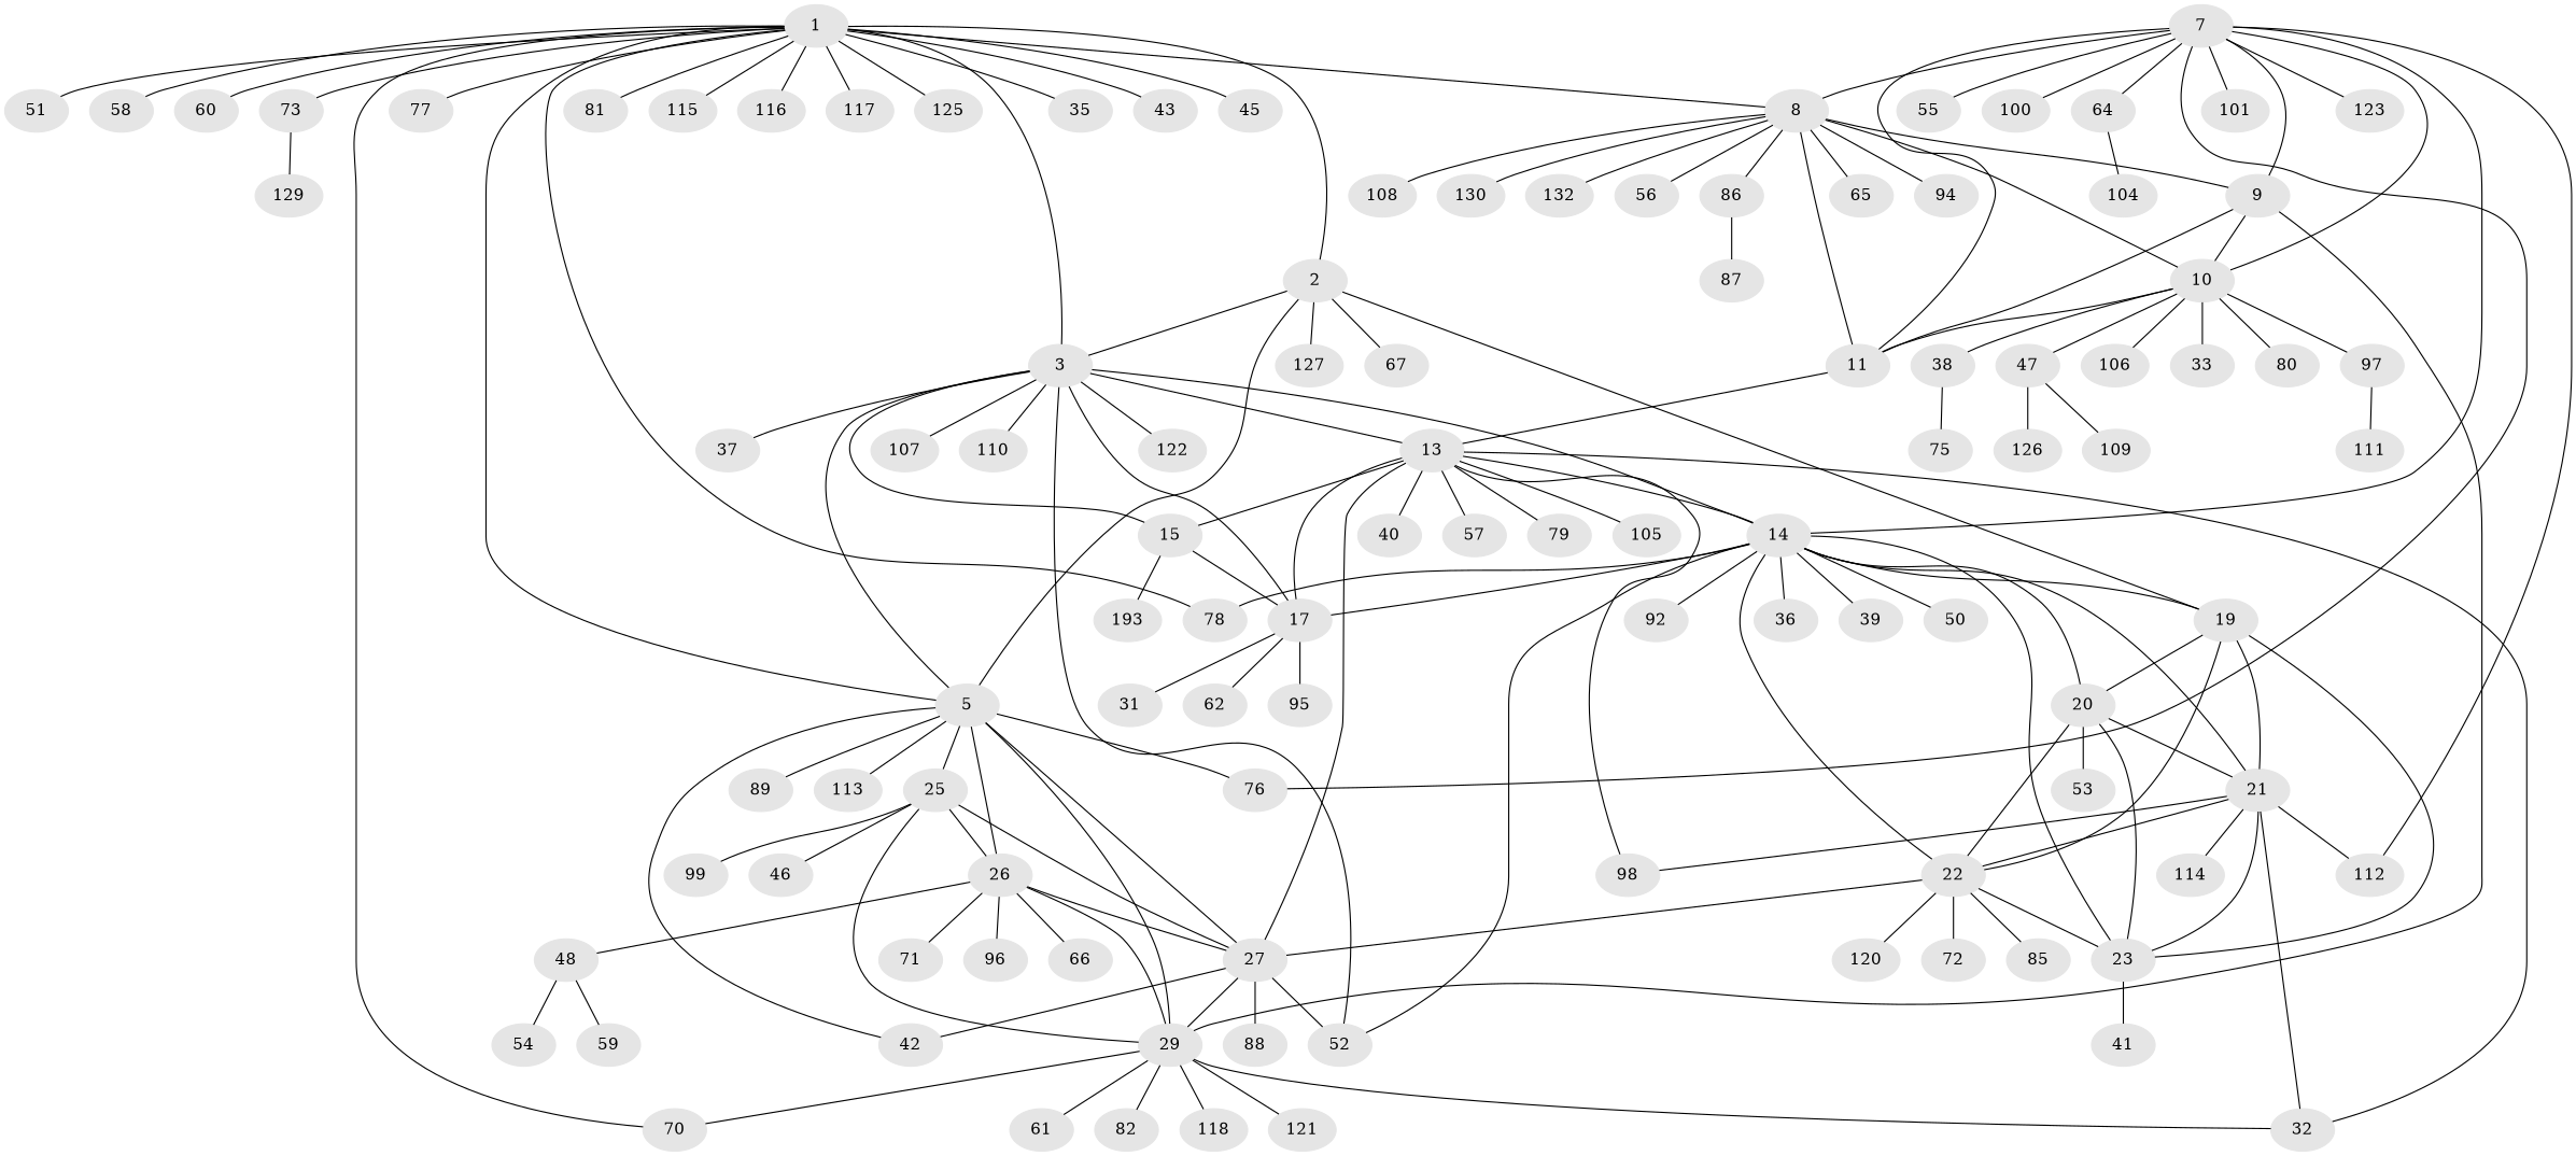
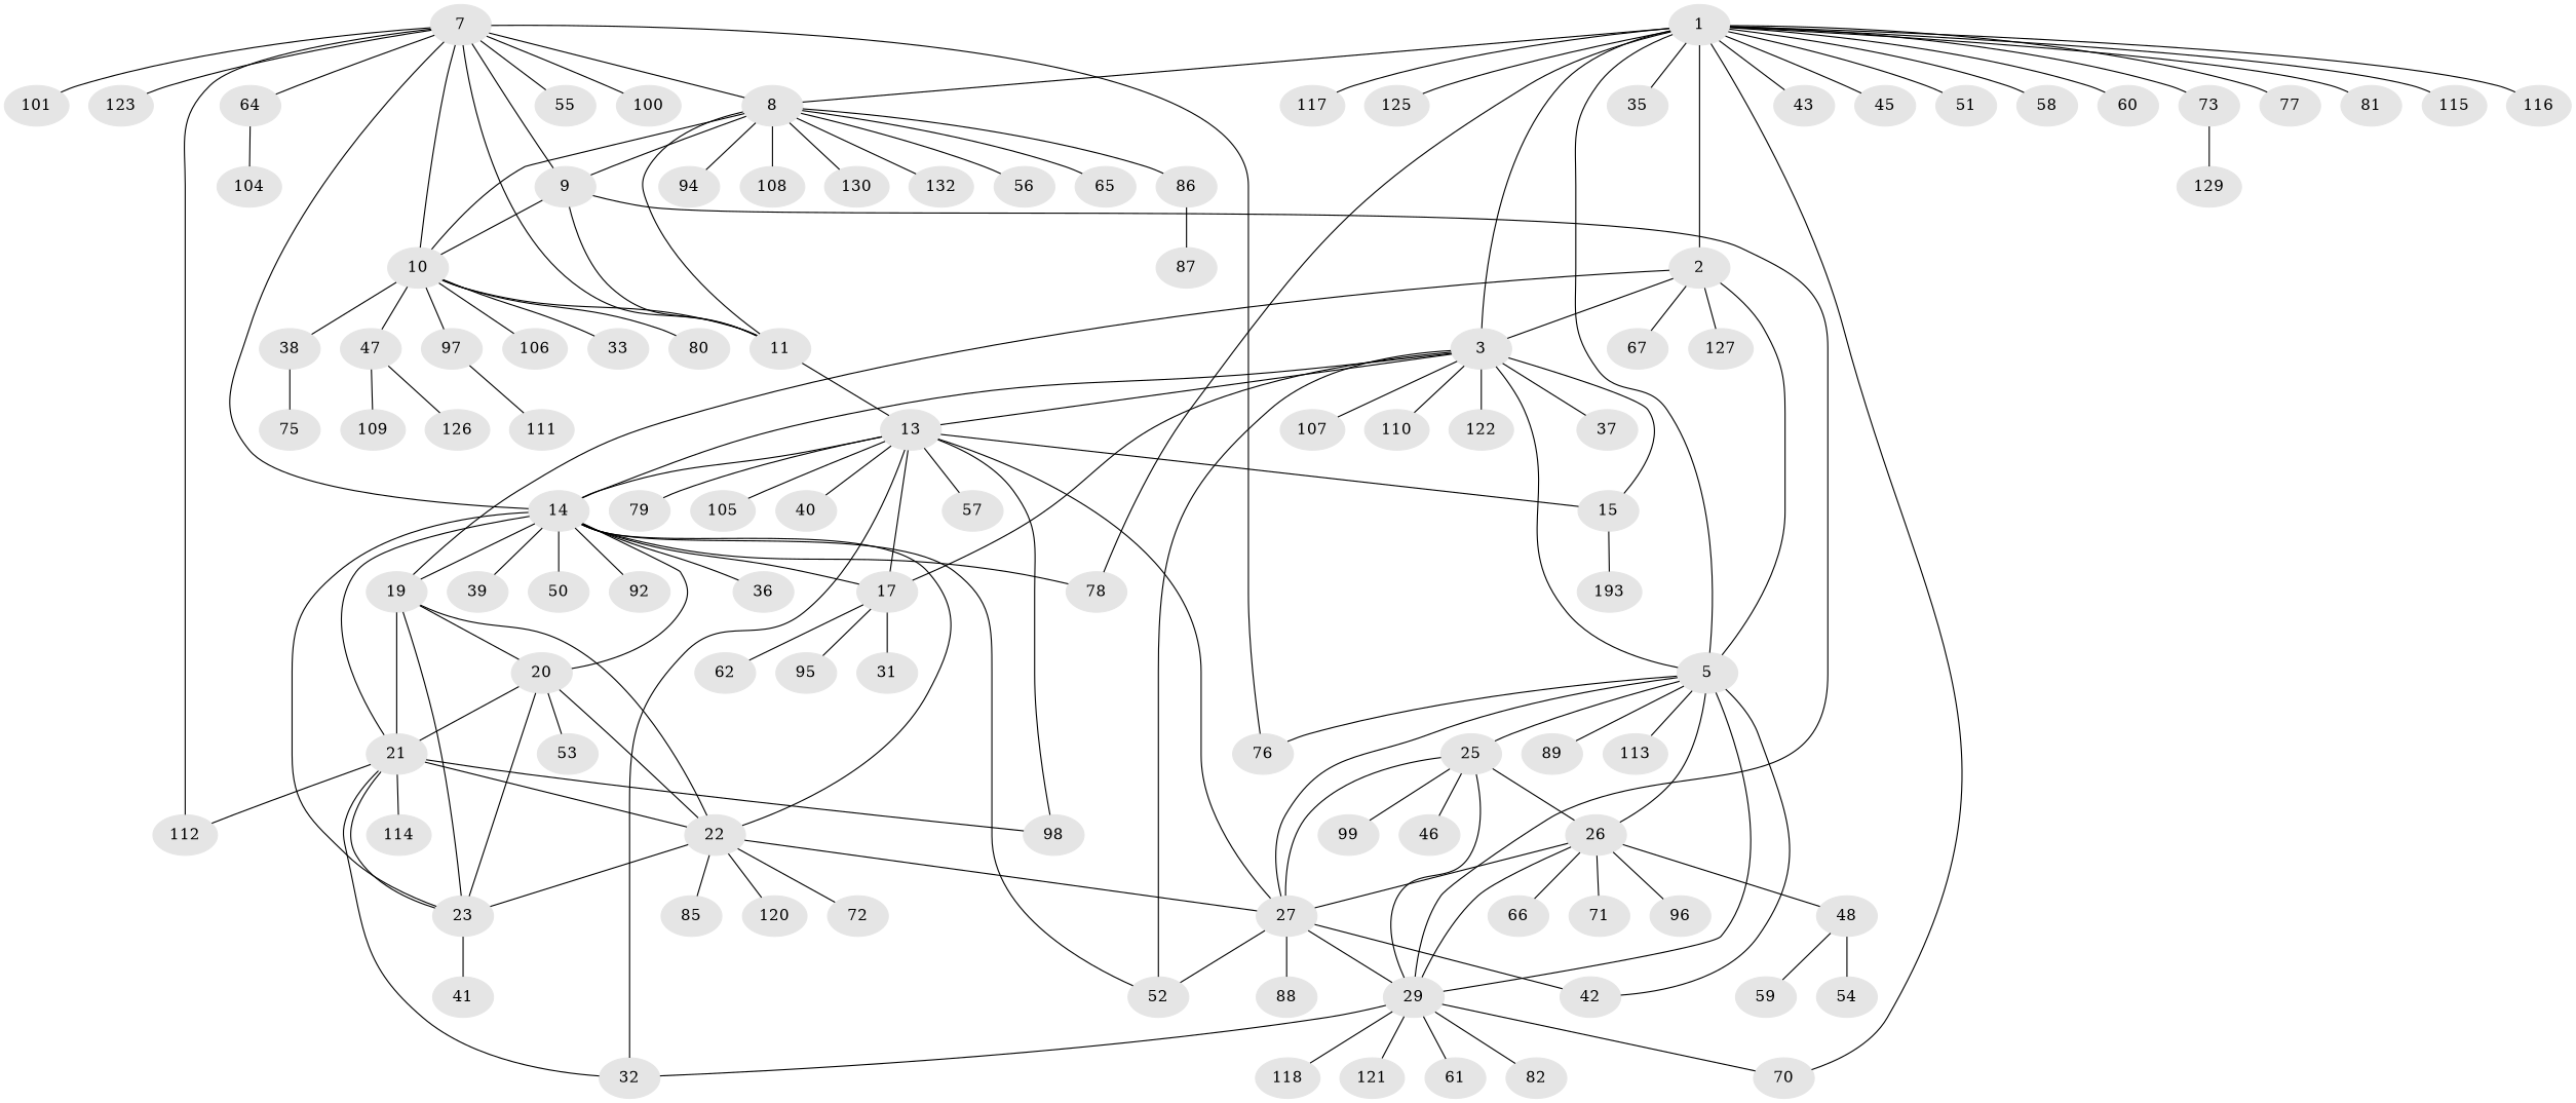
  graph {
    node [color=gray90 style=filled]
    1 [super="+4"]
    2 [super="+6"]
    3 [super="+16"]
    5 [super="+28"]
    8 [super="+63"]
    35
    43
    45
    51
    58
    60
    70
    73 [super="+91"]
    77
    78
    81
    115
    116
    117
    125
    19
    67
    127
    13 [super="+18"]
    14 [super="+24"]
    15 [super="+74"]
    17 [super="+90"]
    37
    52 [super="+119"]
    107
    110
    122
    25
    26
    27 [super="+83"]
    29 [super="+30"]
    42
    76
    89
    113
    9 [super="+34"]
    10 [super="+128"]
    11
    56
    65
    86
    94
    108
    130
    132
    129
    20 [super="+69"]
    21 [super="+68"]
    22 [super="+102"]
    23
    32
    40
    57
    79
    98
    105
    36 [super="+49"]
    39
    50
    92
    n66 [label=193]
    31
    62 [super="+93"]
    95
    46
    99
    48
    66
    71
    96
    88
    61
    82
    118
    121
    7 [super="+12"]
    55
    64
    100
    101 [super="+124"]
    112
    123
    33
    38 [super="+44"]
    47 [super="+84"]
    80
    97
    106 [super="+131"]
    104
    87
    75
    109
    126
    111
    53
    114
    72
    85
    120
    41
    54
    59
    1 -- 2 [weight=4]
    1 -- 3 [weight=2]
    1 -- 5 [weight=2]
    1 -- 8
    1 -- 35
    1 -- 43
    1 -- 45
    1 -- 51
    1 -- 58
    1 -- 60
    1 -- 70
    1 -- 73
    1 -- 77
    1 -- 78
    1 -- 81
    1 -- 115
    1 -- 116
    1 -- 117
    1 -- 125
    2 -- 3 [weight=2]
    2 -- 5 [weight=2]
    2 -- 19
    2 -- 67
    2 -- 127
    3 -- 5
    3 -- 13 [weight=2]
    3 -- 14
    3 -- 15
    3 -- 17
    3 -- 37
    3 -- 52
    3 -- 107
    3 -- 110
    3 -- 122
    5 -- 25
    5 -- 26
    5 -- 27
    5 -- 29 [weight=2]
    5 -- 42
    5 -- 76
    5 -- 89
    5 -- 113
    8 -- 9
    8 -- 10
    8 -- 11
    8 -- 56
    8 -- 65
    8 -- 86
    8 -- 94
    8 -- 108
    8 -- 130
    8 -- 132
    73 -- 129
    19 -- 20
    19 -- 21
    19 -- 22
    19 -- 23
    13 -- 14 [weight=2]
    13 -- 15 [weight=2]
    13 -- 17 [weight=2]
    13 -- 27
    13 -- 32
    13 -- 40
    13 -- 57
    13 -- 79
    13 -- 98
    13 -- 105
    14 -- 78
    14 -- 19
    14 -- 17
    14 -- 52
    14 -- 20
    14 -- 21
    14 -- 22
    14 -- 23
    14 -- 36
    14 -- 39
    14 -- 50
    14 -- 92
-   15 -- 17
    15 -- n66
    17 -- 31
    17 -- 62
    17 -- 95
    25 -- 26
    25 -- 27
    25 -- 29 [weight=2]
    25 -- 46
    25 -- 99
    26 -- 27
    26 -- 29 [weight=2]
    26 -- 48
    26 -- 66
    26 -- 71
    26 -- 96
    27 -- 52
    27 -- 29 [weight=2]
    27 -- 42
    27 -- 88
    29 -- 70
    29 -- 32
    29 -- 61
    29 -- 82
    29 -- 118
    29 -- 121
    9 -- 29
    9 -- 10
    9 -- 11
    10 -- 11
    10 -- 33
    10 -- 38
    10 -- 47
    10 -- 80
    10 -- 97
    10 -- 106
    11 -- 13
    86 -- 87
    20 -- 21
    20 -- 22
    20 -- 23
    20 -- 53
    21 -- 22
    21 -- 23
    21 -- 32
    21 -- 98
    21 -- 112
    21 -- 114
    22 -- 27
    22 -- 23
    22 -- 72
    22 -- 85
    22 -- 120
    23 -- 41
    48 -- 54
    48 -- 59
    7 -- 8 [weight=2]
    7 -- 14
    7 -- 76
    7 -- 9 [weight=2]
    7 -- 10 [weight=2]
    7 -- 11 [weight=2]
    7 -- 55
    7 -- 64
    7 -- 100
    7 -- 101
    7 -- 112
    7 -- 123
    64 -- 104
    38 -- 75
    47 -- 109
    47 -- 126
    97 -- 111
  }
